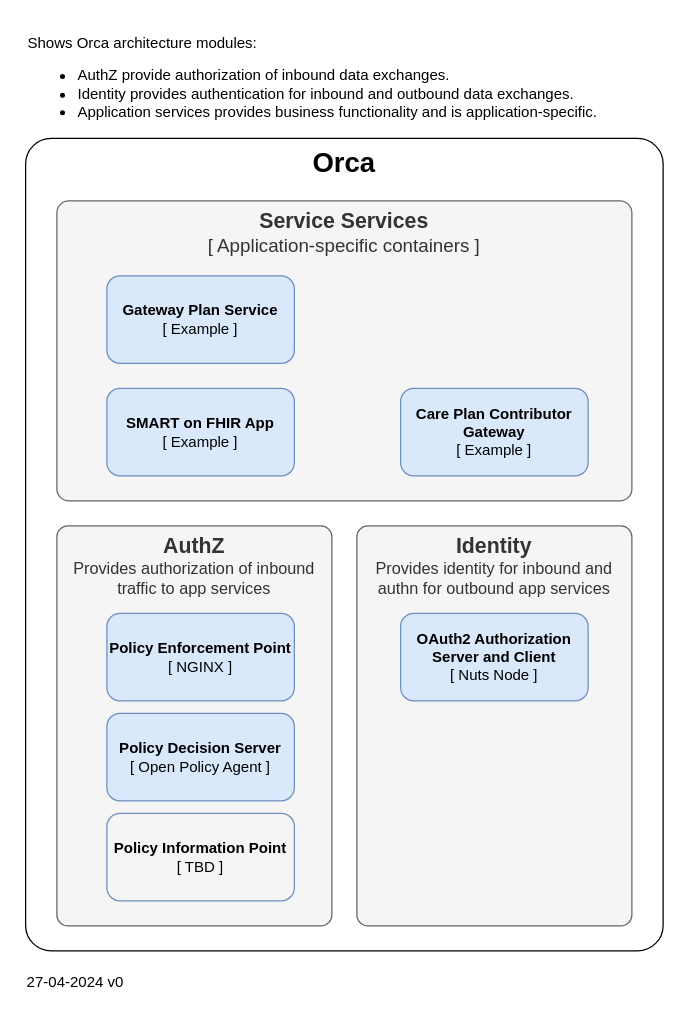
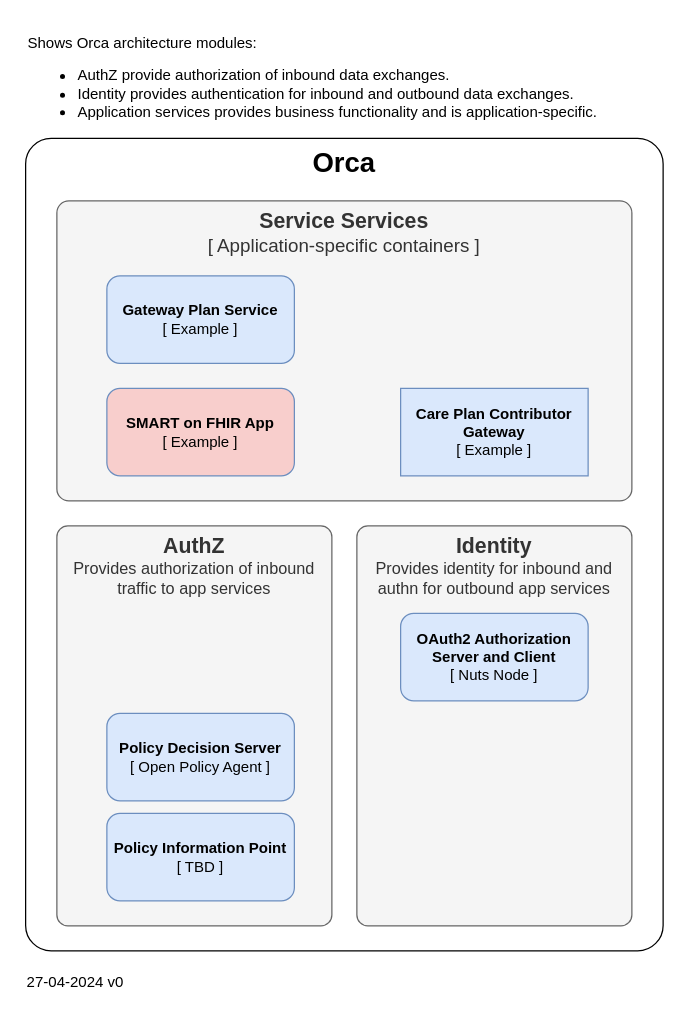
  <mxCell id="0" />
  <mxCell id="1" parent="0" />
  <mxCell id="2" value="&lt;b&gt;Orca&lt;/b&gt;" style="rounded=1;whiteSpace=wrap;html=1;arcSize=4;shadow=0;verticalAlign=top;fontSize=22;" parent="1" vertex="1"><mxGeometry x="20" y="110" width="510" height="650" as="geometry" /></mxCell>
  <mxCell id="3" value="&lt;b&gt;&lt;font style=&quot;font-size: 17px;&quot;&gt;AuthZ&lt;/font&gt;&lt;/b&gt;&lt;div&gt;&lt;font style=&quot;font-size: 13px;&quot;&gt;Provides authorization of inbound traffic to app services&lt;/font&gt;&lt;/div&gt;" style="rounded=1;whiteSpace=wrap;html=1;fillColor=#f5f5f5;fontColor=#333333;strokeColor=#666666;verticalAlign=top;arcSize=4;" parent="1" vertex="1"><mxGeometry x="45" y="420" width="220" height="320" as="geometry" /></mxCell>
- <mxCell id="4" value="Policy Enforcement Point&lt;br&gt;&lt;span style=&quot;font-weight: normal;&quot;&gt;[ NGINX ]&lt;/span&gt;" style="rounded=1;whiteSpace=wrap;html=1;fillColor=#dae8fc;strokeColor=#6c8ebf;fontStyle=1" parent="1" vertex="1"><mxGeometry x="85" y="490" width="150" height="70" as="geometry" /></mxCell>
  <mxCell id="5" value="Policy Decision Server&lt;div&gt;&lt;span style=&quot;font-weight: normal;&quot;&gt;[ Open Policy Agent ]&lt;/span&gt;&lt;/div&gt;" style="rounded=1;whiteSpace=wrap;html=1;fillColor=#dae8fc;strokeColor=#6c8ebf;fontStyle=1" parent="1" vertex="1"><mxGeometry x="85" y="570" width="150" height="70" as="geometry" /></mxCell>
- <mxCell id="6" value="Policy Information Point&lt;div&gt;&lt;span style=&quot;font-weight: normal;&quot;&gt;[ TBD ]&lt;/span&gt;&lt;/div&gt;" style="rounded=1;whiteSpace=wrap;html=1;fillColor=#f5f5f5;strokeColor=#6c8ebf;fontStyle=1;" parent="1" vertex="1"><mxGeometry x="85" y="650" width="150" height="70" as="geometry" /></mxCell>
+ <mxCell id="6" value="Policy Information Point&lt;div&gt;&lt;span style=&quot;font-weight: normal;&quot;&gt;[ TBD ]&lt;/span&gt;&lt;/div&gt;" style="rounded=1;whiteSpace=wrap;html=1;fillColor=#dae8fc;strokeColor=#6c8ebf;fontStyle=1" parent="1" vertex="1"><mxGeometry x="85" y="650" width="150" height="70" as="geometry" /></mxCell>
  <mxCell id="7" value="&lt;b&gt;&lt;font style=&quot;font-size: 17px;&quot;&gt;Identity&lt;/font&gt;&lt;/b&gt;&lt;div&gt;&lt;font style=&quot;font-size: 13px;&quot;&gt;Provides identity for inbound and authn for outbound app services&lt;/font&gt;&lt;/div&gt;" style="rounded=1;whiteSpace=wrap;html=1;fillColor=#f5f5f5;fontColor=#333333;strokeColor=#666666;verticalAlign=top;glass=0;arcSize=4;" parent="1" vertex="1"><mxGeometry x="285" y="420" width="220" height="320" as="geometry" /></mxCell>
  <mxCell id="8" value="OAuth2 Authorization Server and Client&lt;div&gt;&lt;span style=&quot;font-weight: normal;&quot;&gt;[ Nuts Node ]&lt;/span&gt;&lt;/div&gt;" style="rounded=1;whiteSpace=wrap;html=1;fillColor=#dae8fc;strokeColor=#6c8ebf;fontStyle=1" parent="1" vertex="1"><mxGeometry x="320" y="490" width="150" height="70" as="geometry" /></mxCell>
  <mxCell id="9" value="&lt;b&gt;&lt;font style=&quot;font-size: 17px;&quot;&gt;Service Services&lt;/font&gt;&lt;/b&gt;&lt;div&gt;&lt;font style=&quot;font-size: 15px;&quot;&gt;[ Application-specific containers ]&lt;/font&gt;&lt;/div&gt;" style="rounded=1;whiteSpace=wrap;html=1;fillColor=#f5f5f5;fontColor=#333333;strokeColor=#666666;verticalAlign=top;arcSize=4;" parent="1" vertex="1"><mxGeometry x="45" y="160" width="460" height="240" as="geometry" /></mxCell>
  <mxCell id="10" value="Gateway Plan Service&lt;br&gt;&lt;span style=&quot;font-weight: normal;&quot;&gt;[ Example ]&lt;/span&gt;" style="rounded=1;whiteSpace=wrap;html=1;fillColor=#dae8fc;strokeColor=#6c8ebf;fontStyle=1" parent="1" vertex="1"><mxGeometry x="85" y="220" width="150" height="70" as="geometry" /></mxCell>
- <mxCell id="11" value="SMART on FHIR App&lt;br&gt;&lt;span style=&quot;font-weight: normal;&quot;&gt;[ Example ]&lt;/span&gt;" style="rounded=1;whiteSpace=wrap;html=1;fillColor=#dae8fc;strokeColor=#6c8ebf;fontStyle=1" parent="1" vertex="1"><mxGeometry x="85" y="310" width="150" height="70" as="geometry" /></mxCell>
- <mxCell id="12" value="Care Plan Contributor Gateway&lt;br&gt;&lt;span style=&quot;font-weight: normal;&quot;&gt;[ Example ]&lt;/span&gt;" style="rounded=1;whiteSpace=wrap;html=1;fillColor=#dae8fc;strokeColor=#6c8ebf;fontStyle=1" parent="1" vertex="1"><mxGeometry x="320" y="310" width="150" height="70" as="geometry" /></mxCell>
+ <mxCell id="11" value="SMART on FHIR App&lt;br&gt;&lt;span style=&quot;font-weight: normal;&quot;&gt;[ Example ]&lt;/span&gt;" style="rounded=1;whiteSpace=wrap;html=1;fillColor=#f8cecc;strokeColor=#6c8ebf;fontStyle=1;" parent="1" vertex="1"><mxGeometry x="85" y="310" width="150" height="70" as="geometry" /></mxCell>
+ <mxCell id="12" value="Care Plan Contributor Gateway&lt;br&gt;&lt;span style=&quot;font-weight: normal;&quot;&gt;[ Example ]&lt;/span&gt;" style="whiteSpace=wrap;html=1;fillColor=#dae8fc;strokeColor=#6c8ebf;fontStyle=1;rounded=0;" parent="1" vertex="1"><mxGeometry x="320" y="310" width="150" height="70" as="geometry" /></mxCell>
  <mxCell id="13" value="Shows Orca architecture modules:&lt;div&gt;&lt;ul&gt;&lt;li&gt;AuthZ provide authorization of inbound data exchanges.&lt;/li&gt;&lt;li&gt;Identity provides authentication for inbound and outbound data exchanges.&lt;/li&gt;&lt;li&gt;Application services provides business functionality and is application-specific.&lt;/li&gt;&lt;/ul&gt;&lt;/div&gt;" style="text;html=1;align=left;verticalAlign=top;whiteSpace=wrap;rounded=0;" parent="1" vertex="1"><mxGeometry x="20" y="20" width="505" height="80" as="geometry" /></mxCell>
  <mxCell id="14" value="27-04-2024 v0" style="text;html=1;align=center;verticalAlign=middle;whiteSpace=wrap;rounded=0;" parent="1" vertex="1"><mxGeometry x="20" y="770" width="80" height="30" as="geometry" /></mxCell>
